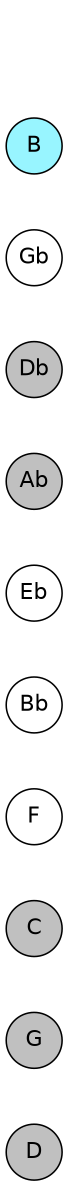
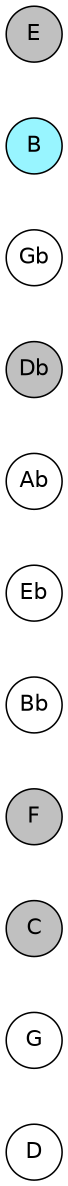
  graph {
    mindist=.1
    node [fillcolor=gray fontname=Helvetica margin=0 shape=circle style=filled]
    edge [style=invis]
+   E
    B [fillcolor=cadetblue1]
    Gb [fillcolor=white]
    Db
-   Ab
+   Ab [fillcolor=white]
    Eb [fillcolor=white]
    Bb [fillcolor=white]
-   F [fillcolor=white]
+   F
    C
-   G
-   D
+   G [fillcolor=white]
+   D [fillcolor=white]
    subgraph sub_1 {
+     E
      B
      Gb
      Db
      Ab
      Eb
      Bb
      F
      C
      G
      D
    }
+   E -- B
    B -- Gb
    Gb -- Db
    Db -- Ab
    Ab -- Eb
    Eb -- Bb
    Bb -- F
    F -- C
    C -- G
    G -- D
  }
